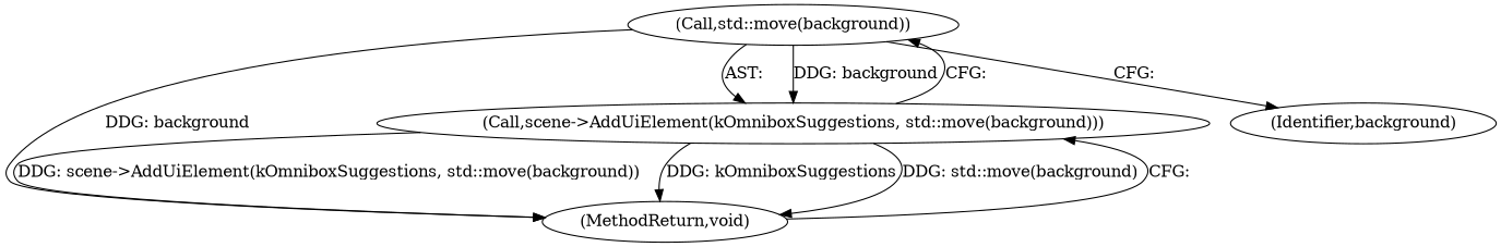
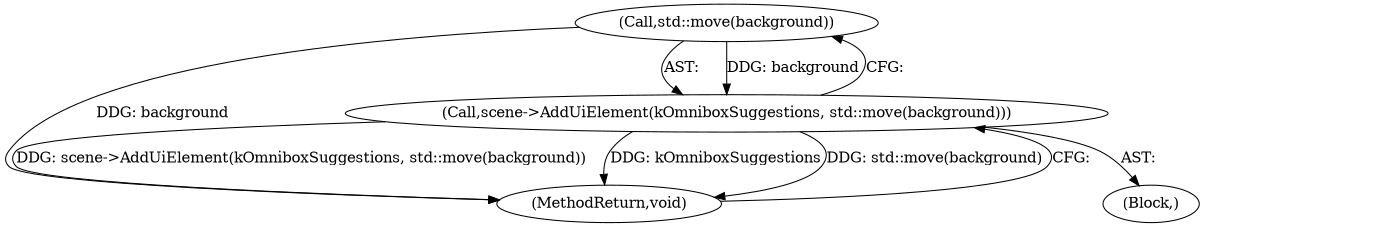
  digraph {
    n1 [label="(Call,std::move(background))"]
    n2 [label="(Call,scene->AddUiElement(kOmniboxSuggestions, std::move(background)))"]
-   n3 [label="(Identifier,background)"]
    n4 [label="(MethodReturn,void)"]
+   n5 [label="(Block,)"]
    n1 -> n2 [label="AST: "]
    n1 -> n2 [label="DDG: background"]
-   n1 -> n3 [label="CFG: "]
    n1 -> n4 [label="DDG: background"]
    n2 -> n1 [label="CFG: "]
    n2 -> n4 [label="DDG: scene->AddUiElement(kOmniboxSuggestions, std::move(background))"]
    n2 -> n4 [label="DDG: kOmniboxSuggestions"]
    n2 -> n4 [label="DDG: std::move(background)"]
+   n2 -> n5 [label="AST: "]
    n4 -> n2 [label="CFG: "]
  }
